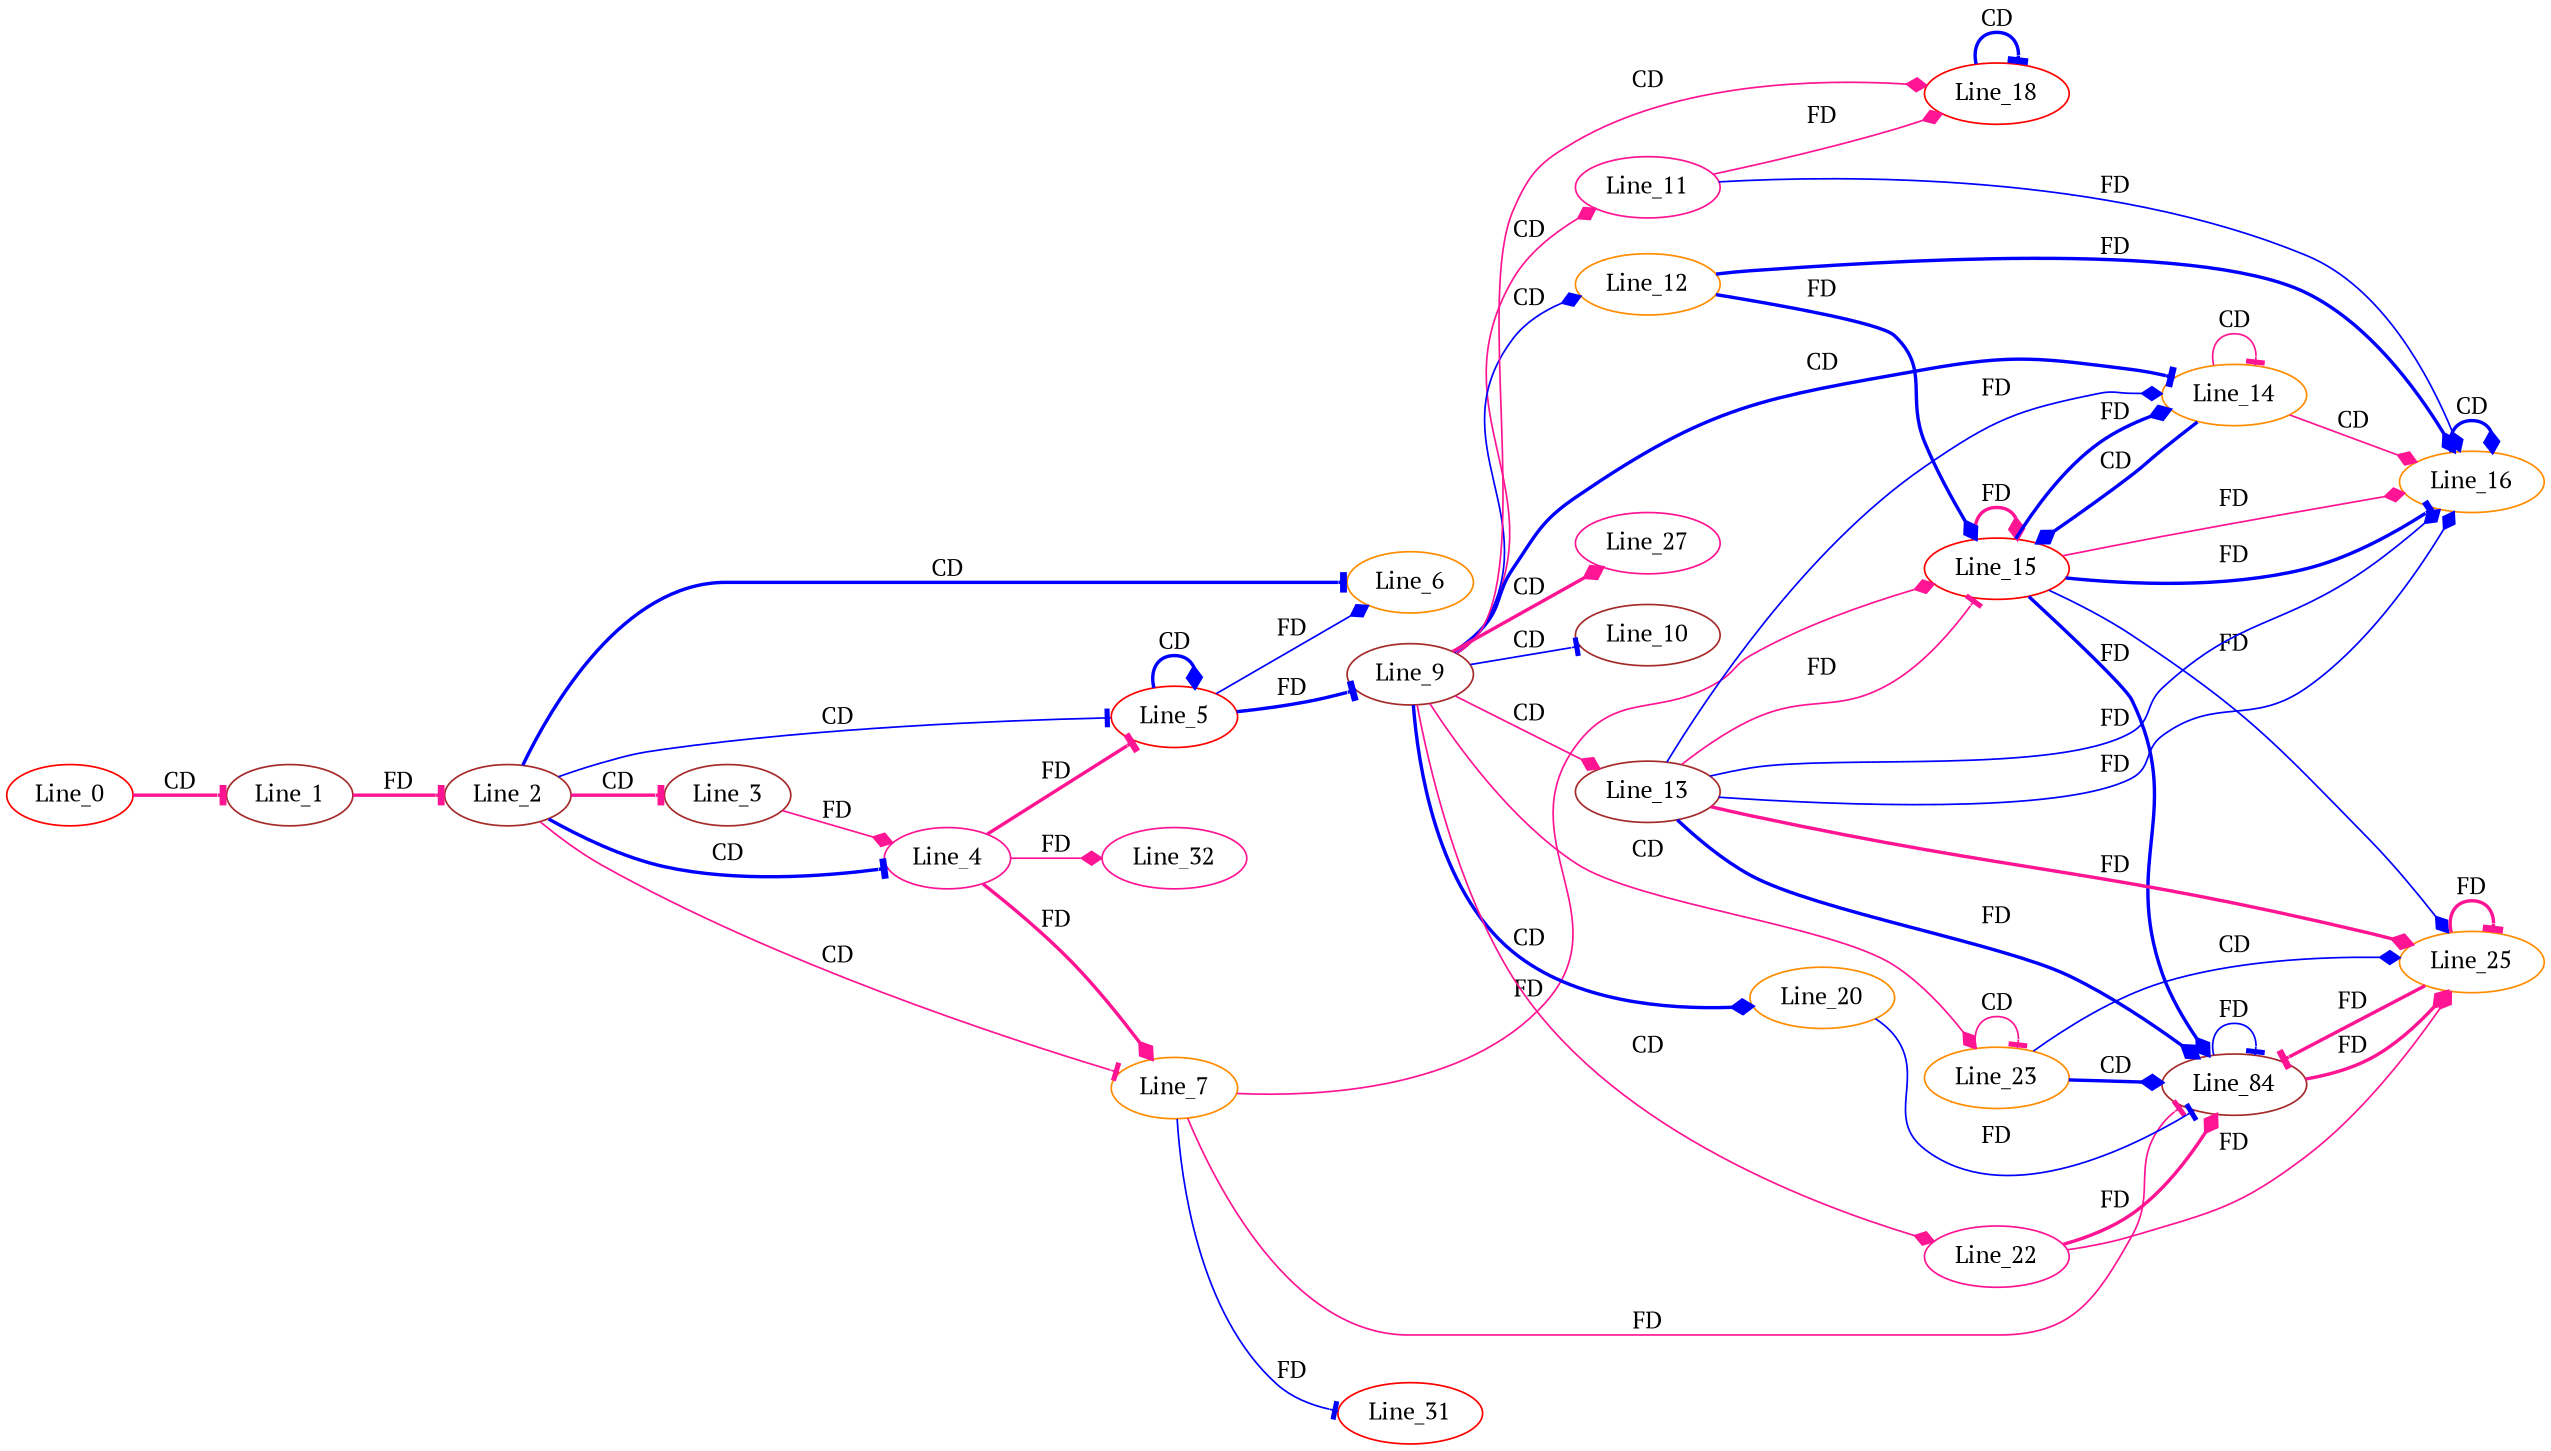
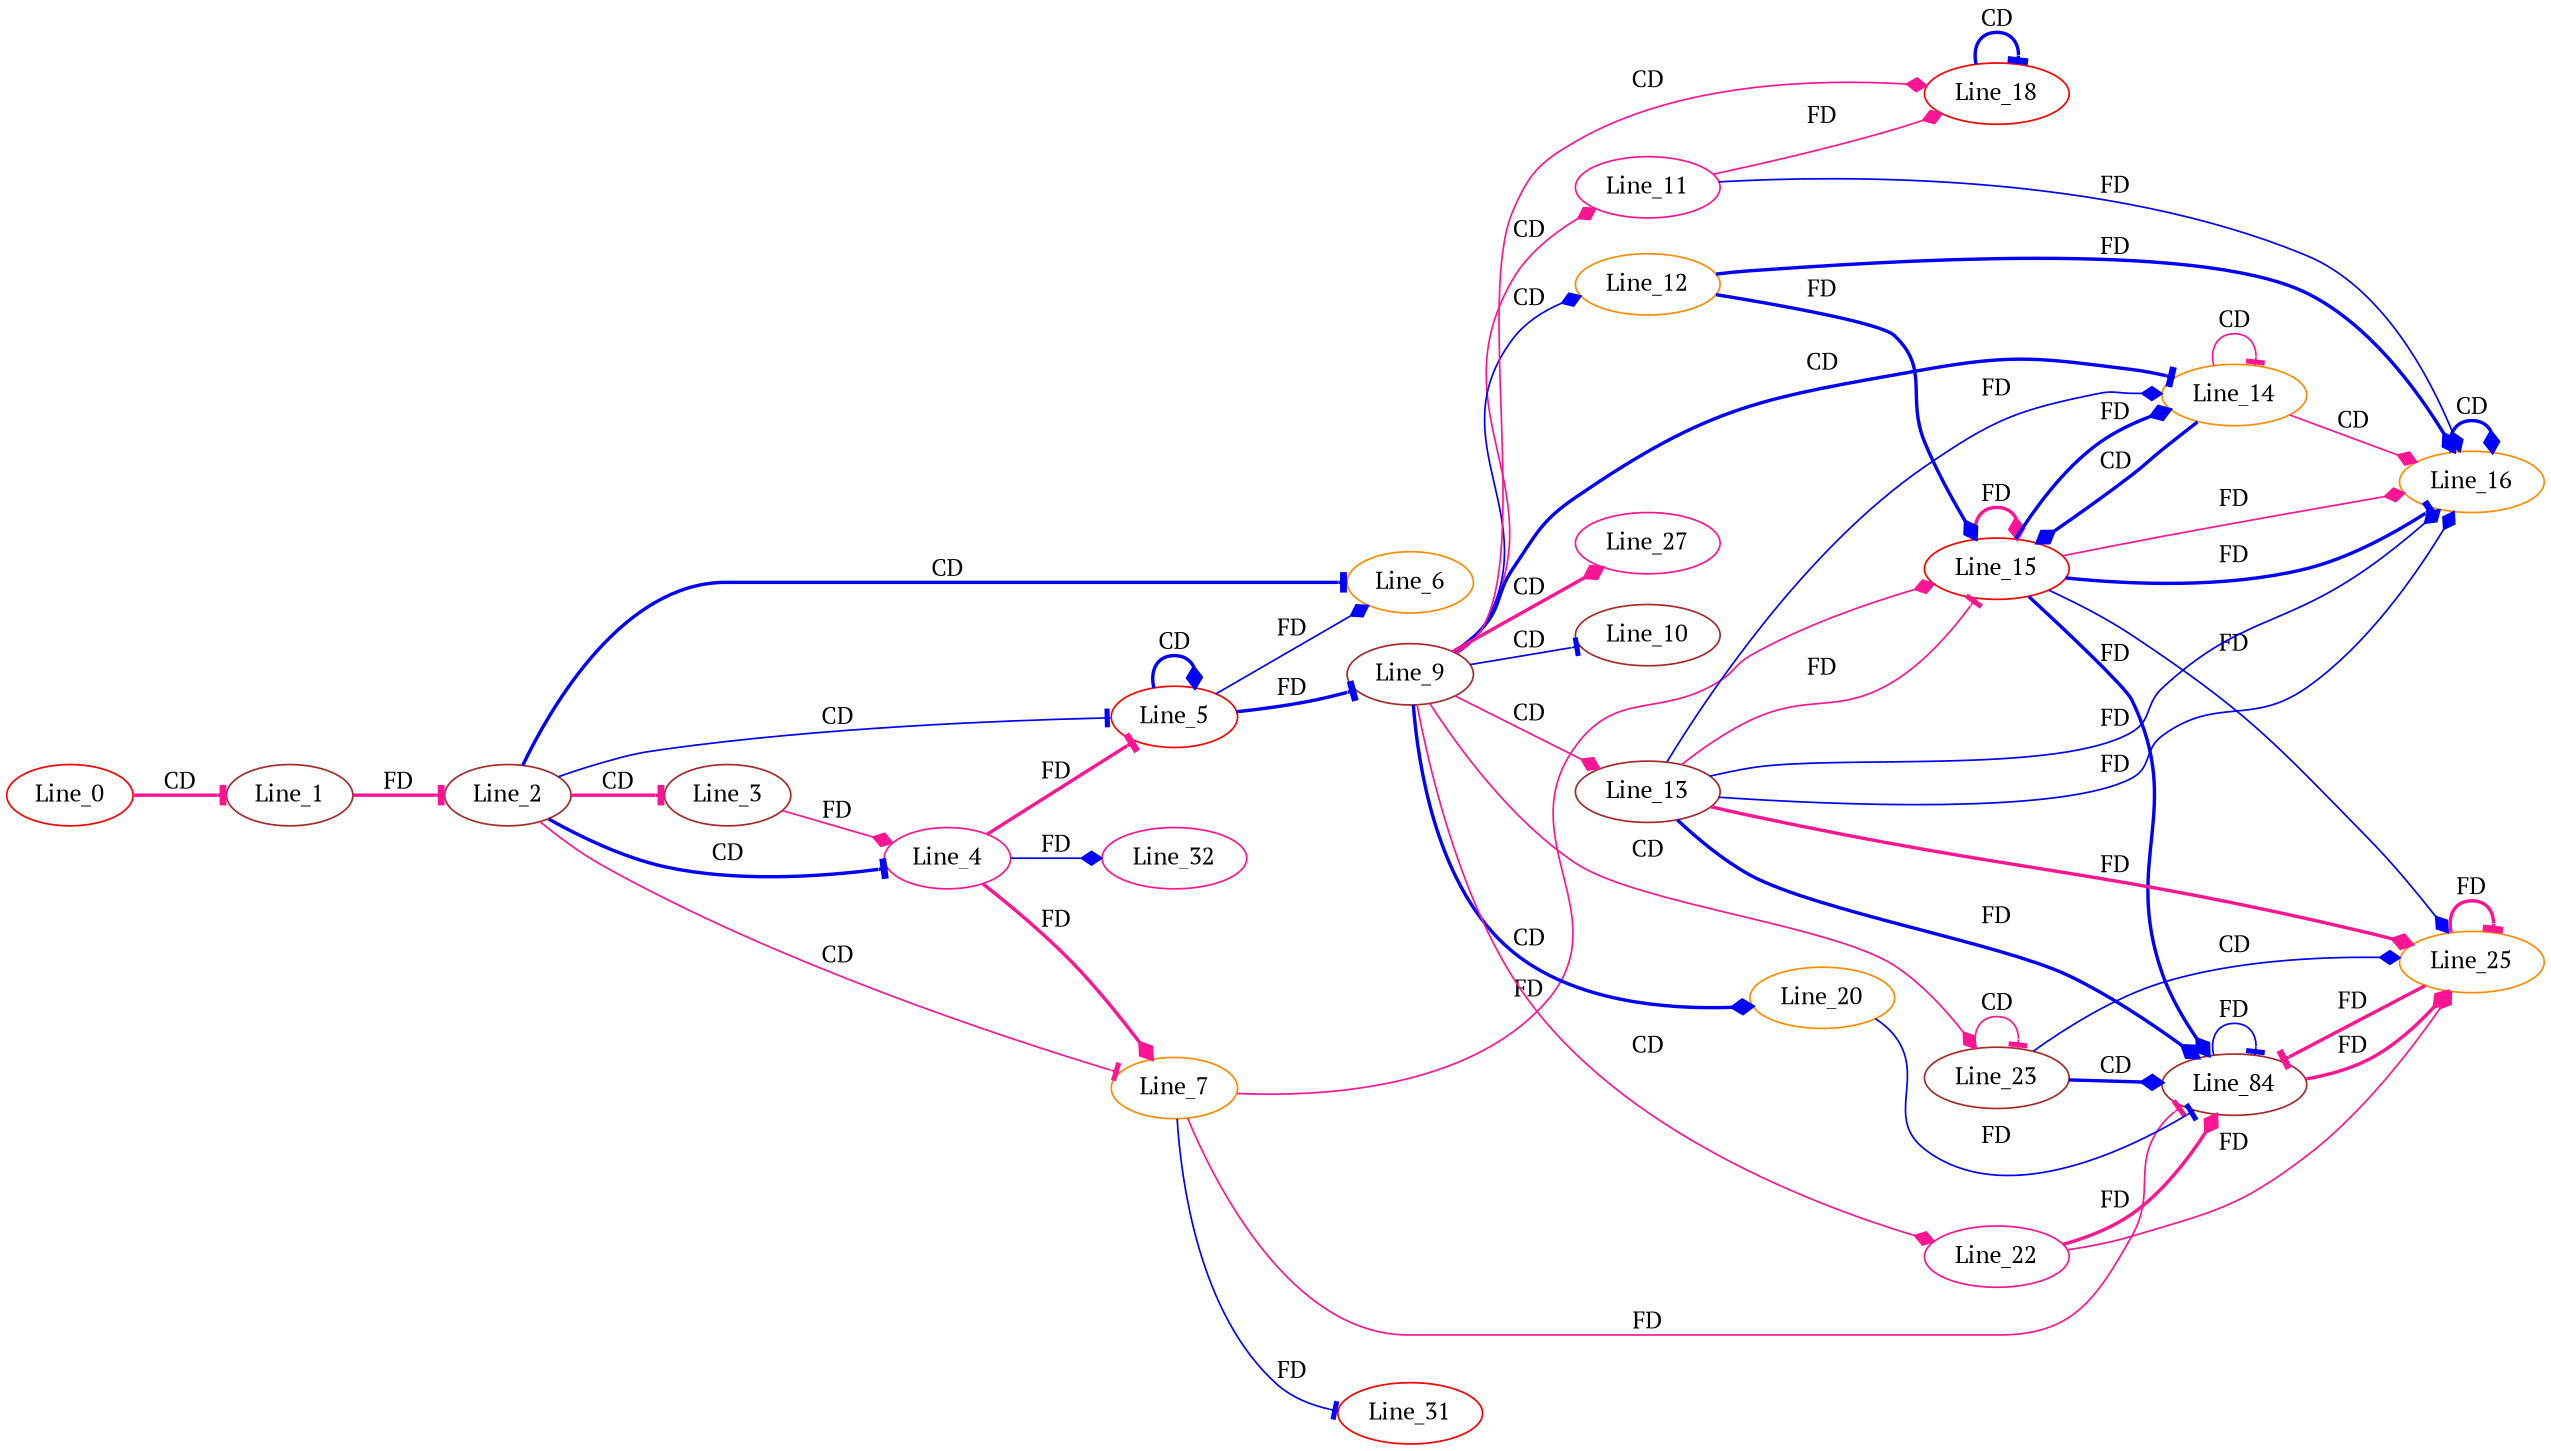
  digraph {
    fontname="PT Serif"
    rankdir=LR
    node [color=brown fontname="PT Serif"]
    edge [arrowhead=diamond color=deeppink fontname="PT Serif" style=solid]
    Line_0 [color=red]
    Line_1
    Line_2
    Line_3
    Line_4 [color=deeppink]
    Line_5 [color=red]
    Line_6 [color=darkorange]
    Line_7 [color=darkorange]
    Line_32 [color=deeppink]
    Line_9
    Line_15 [color=red]
    n12 [label=Line_84]
    Line_31 [color=red]
    Line_10
    Line_11 [color=deeppink]
    Line_12 [color=darkorange]
    Line_13
    Line_14 [color=darkorange]
    Line_18 [color=red]
    Line_20 [color=darkorange]
    Line_22 [color=deeppink]
-   Line_23 [color=darkorange]
+   Line_23
    Line_27 [color=deeppink]
    Line_16 [color=darkorange]
    Line_25 [color=darkorange]
    Line_0 -> Line_1 [arrowhead=tee label=CD style=bold]
    Line_1 -> Line_2 [arrowhead=tee label=FD style=bold]
    Line_2 -> Line_3 [arrowhead=tee label=CD style=bold]
    Line_2 -> Line_4 [arrowhead=tee color=blue label=CD style=bold]
    Line_2 -> Line_5 [arrowhead=tee color=blue label=CD]
    Line_2 -> Line_6 [arrowhead=tee color=blue label=CD style=bold]
    Line_2 -> Line_7 [arrowhead=tee label=CD]
    Line_3 -> Line_4 [label=FD]
    Line_4 -> Line_5 [arrowhead=tee label=FD style=bold]
    Line_4 -> Line_7 [label=FD style=bold]
-   Line_4 -> Line_32 [label=FD]
+   Line_4 -> Line_32 [color=blue label=FD]
    Line_5 -> Line_5 [color=blue label=CD style=bold]
    Line_5 -> Line_6 [color=blue label=FD]
    Line_5 -> Line_9 [arrowhead=tee color=blue label=FD style=bold]
    Line_7 -> Line_15 [label=FD]
    Line_7 -> n12 [arrowhead=tee label=FD]
    Line_7 -> Line_31 [arrowhead=tee color=blue label=FD]
    Line_9 -> Line_10 [arrowhead=tee color=blue label=CD]
    Line_9 -> Line_11 [label=CD]
    Line_9 -> Line_12 [color=blue label=CD]
    Line_9 -> Line_13 [label=CD]
    Line_9 -> Line_14 [arrowhead=tee color=blue label=CD style=bold]
    Line_9 -> Line_18 [label=CD]
    Line_9 -> Line_20 [color=blue label=CD style=bold]
    Line_9 -> Line_22 [label=CD]
    Line_9 -> Line_23 [label=CD]
    Line_9 -> Line_27 [label=CD style=bold]
    Line_15 -> Line_15 [label=FD style=bold]
    Line_15 -> n12 [color=blue label=FD style=bold]
    Line_15 -> Line_14 [color=blue label=FD style=bold]
    Line_15 -> Line_16 [label=FD]
    Line_15 -> Line_16 [arrowhead=tee color=blue label=FD style=bold]
    Line_15 -> Line_25 [color=blue label=FD]
    n12 -> n12 [arrowhead=tee color=blue label=FD]
    n12 -> Line_25 [label=FD style=bold]
    Line_11 -> Line_18 [label=FD]
    Line_11 -> Line_16 [color=blue label=FD]
    Line_12 -> Line_15 [color=blue label=FD style=bold]
    Line_12 -> Line_16 [color=blue label=FD style=bold]
    Line_13 -> Line_15 [arrowhead=tee label=FD]
    Line_13 -> n12 [color=blue label=FD style=bold]
    Line_13 -> Line_14 [color=blue label=FD]
    Line_13 -> Line_16 [color=blue label=FD]
    Line_13 -> Line_16 [color=blue label=FD]
    Line_13 -> Line_25 [label=FD style=bold]
    Line_14 -> Line_15 [color=blue label=CD style=bold]
    Line_14 -> Line_14 [arrowhead=tee label=CD]
    Line_14 -> Line_16 [label=CD]
    Line_18 -> Line_18 [arrowhead=tee color=blue label=CD style=bold]
    Line_20 -> n12 [arrowhead=tee color=blue label=FD]
    Line_22 -> n12 [label=FD style=bold]
    Line_22 -> Line_25 [label=FD]
    Line_23 -> n12 [color=blue label=CD style=bold]
    Line_23 -> Line_23 [arrowhead=tee label=CD]
    Line_23 -> Line_25 [color=blue label=CD]
    Line_16 -> Line_16 [color=blue label=CD style=bold]
    Line_25 -> n12 [arrowhead=tee label=FD style=bold]
    Line_25 -> Line_25 [arrowhead=tee label=FD style=bold]
  }
